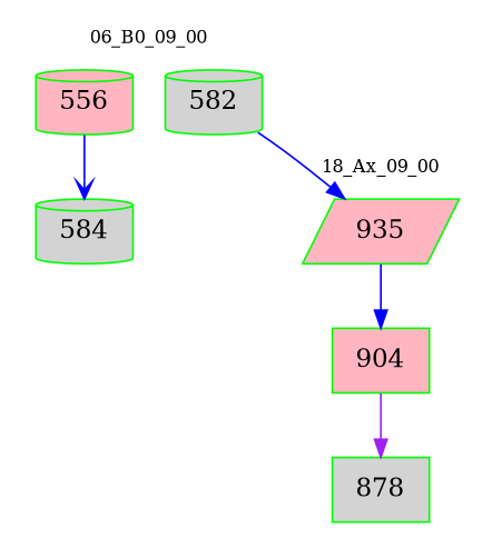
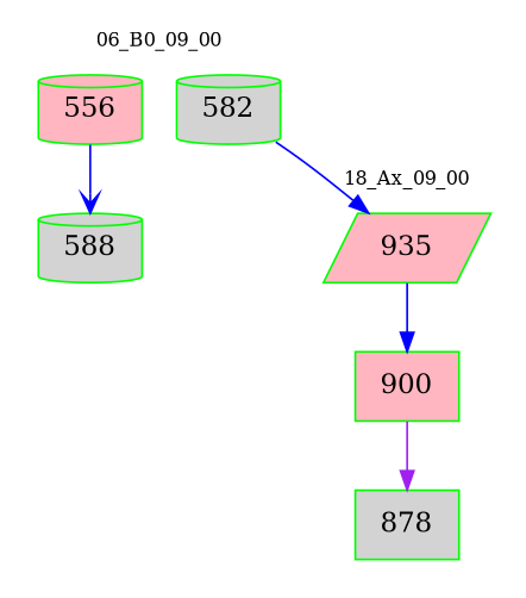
  digraph {
    node [color=green fillcolor=lightpink shape=cylinder style=filled]
    edge [arrowhead=normal color=blue]
    n1 [label=935 shape=parallelogram]
-   n2 [label=904 shape=box]
+   n2 [label=900 shape=box]
    n3 [fillcolor=lightgrey label=878 shape=box]
    n4 [fillcolor=lightgrey label=582]
    n5 [label=556]
-   n6 [fillcolor=lightgrey label=584]
+   n6 [fillcolor=lightgrey label=588]
    subgraph cluster_1 {
      color=white
      fontsize=10
      label="18_Ax_09_00"
      n1
      n2
      n3
    }
    subgraph cluster_2 {
      color=white
      fontsize=10
      label="06_B0_09_00"
      n4
      n5
      n6
    }
    n1 -> n2
    n2 -> n3 [color=purple]
    n4 -> n1
    n5 -> n6 [arrowhead=vee]
  }
